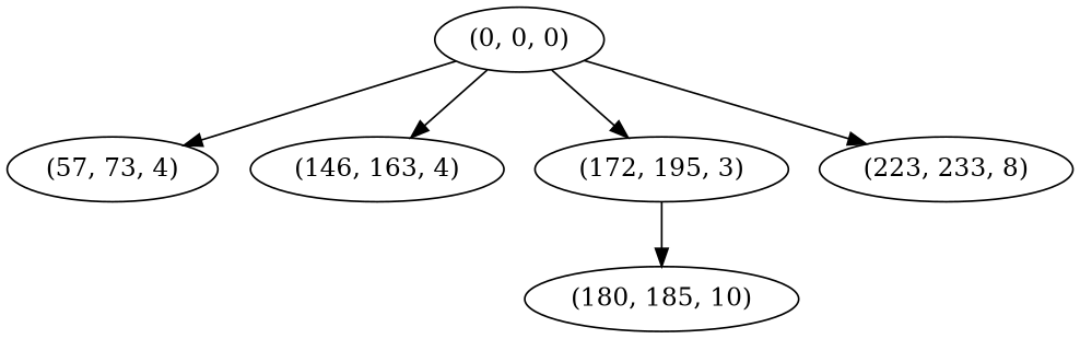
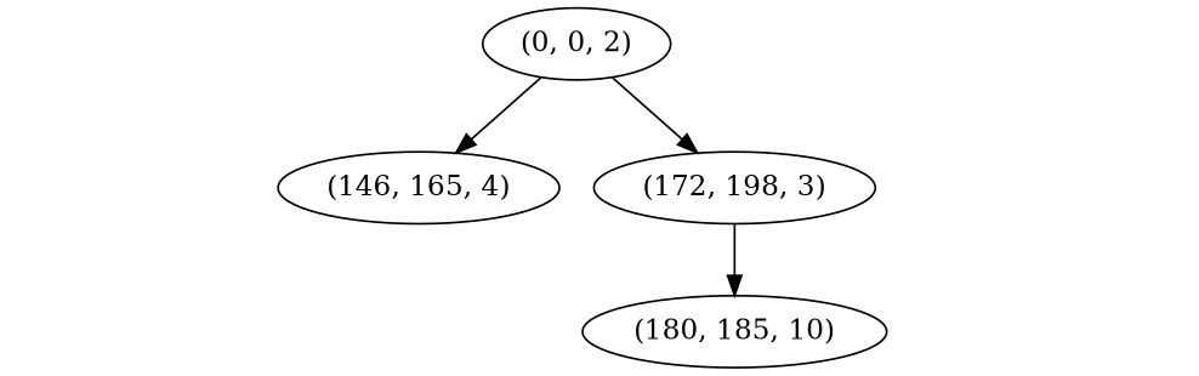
  digraph {
-   "(0, 0, 0)"
-   "(57, 73, 4)"
-   "(146, 165, 4)" [label="(146, 163, 4)"]
-   "(172, 198, 3)" [label="(172, 195, 3)"]
-   "(223, 233, 8)"
+   "(0, 0, 0)" [label="(0, 0, 2)"]
+   "(146, 165, 4)"
+   "(172, 198, 3)"
    n6 [label="(180, 185, 10)"]
-   "(0, 0, 0)" -> "(57, 73, 4)"
    "(0, 0, 0)" -> "(146, 165, 4)"
    "(0, 0, 0)" -> "(172, 198, 3)"
-   "(0, 0, 0)" -> "(223, 233, 8)"
    "(172, 198, 3)" -> n6
  }
